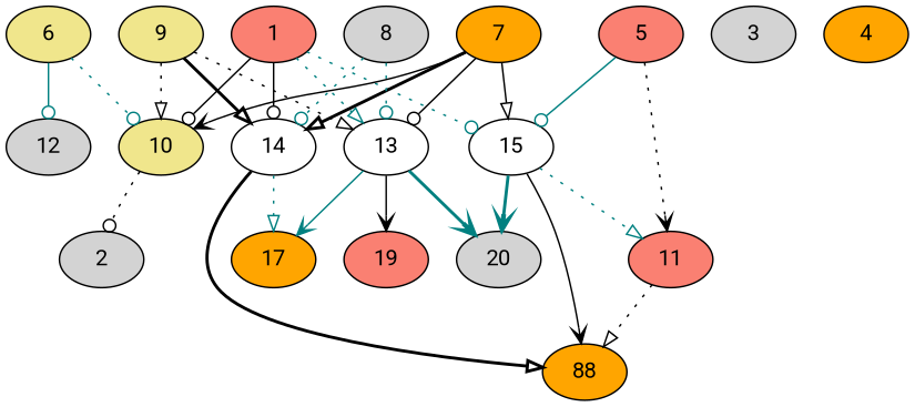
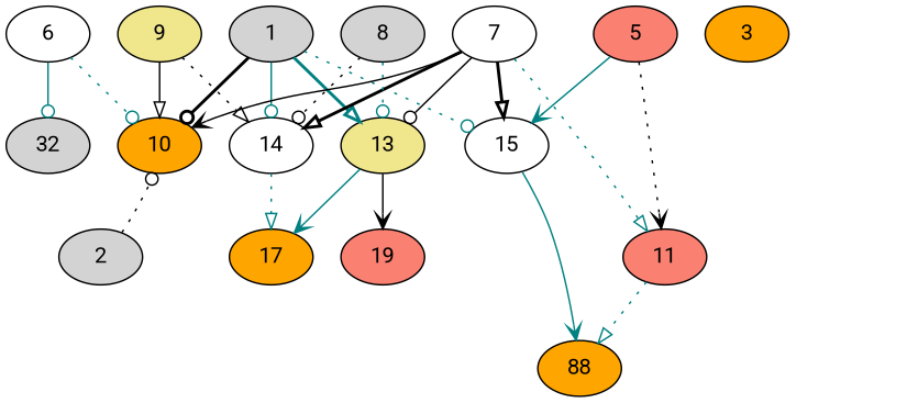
  digraph {
    fontname=Roboto
    node [alpha=0.16 fillcolor=orange fontname=Roboto style=filled]
    edge [arrowhead=odot color=black fontname=Roboto style=dotted]
-   1 [alpha=0.11 expect_size=41794560 fillcolor=salmon]
-   10 [alpha=0.12 expect_size=39471104 fillcolor=khaki]
-   13 [expect_size=44329984 fillcolor=white]
+   1 [alpha=0.11 expect_size=41794560 fillcolor=lightgrey]
+   10 [alpha=0.12 expect_size=39471104]
+   13 [expect_size=44329984 fillcolor=khaki]
    14 [expect_size=45016064 fillcolor=white]
    15 [alpha=0.01 expect_size=40982528 fillcolor=white]
    17 [alpha=0.07 expect_size=10716160]
    19 [alpha=0.15 expect_size=20190208 fillcolor=salmon]
-   20 [alpha=0.12 expect_size=31906816 fillcolor=lightgrey]
    n9 [alpha=0.10 expect_size=32088064 label=88]
    2 [alpha=0.18 expect_size=10151936 fillcolor=lightgrey]
-   3 [alpha=0.00 expect_size=29114368 fillcolor=lightgrey]
-   4 [alpha=0.18 expect_size=15306752]
+   3 [alpha=0.00 expect_size=29114368]
    5 [alpha=0.20 expect_size=51008512 fillcolor=salmon]
    11 [expect_size=23450624 fillcolor=salmon]
-   6 [alpha=0.07 expect_size=47501312 fillcolor=khaki]
-   12 [alpha=0.03 expect_size=48278528 fillcolor=lightgrey]
-   7 [alpha=0.09 expect_size=34684928]
+   6 [alpha=0.07 expect_size=47501312 fillcolor=white]
+   12 [alpha=0.03 expect_size=48278528 fillcolor=lightgrey label=32]
+   7 [alpha=0.09 expect_size=34684928 fillcolor=white]
    8 [alpha=0.15 expect_size=19272704 fillcolor=lightgrey]
    9 [alpha=0.05 expect_size=30666752 fillcolor=khaki]
-   1 -> 10 [style=solid]
-   1 -> 13 [arrowhead=onormal color=teal]
-   1 -> 14 [style=solid]
+   1 -> 10 [style=bold]
+   1 -> 13 [arrowhead=onormal color=teal style=bold]
+   1 -> 14 [color=teal style=solid]
    1 -> 15 [color=teal]
    13 -> 17 [arrowhead=vee color=teal style=solid]
    13 -> 19 [arrowhead=vee style=solid]
-   13 -> 20 [arrowhead=vee color=teal style=bold]
    14 -> 17 [arrowhead=onormal color=teal]
-   14 -> n9 [arrowhead=onormal style=bold]
-   15 -> 20 [arrowhead=vee color=teal style=bold]
-   15 -> n9 [arrowhead=vee style=solid]
-   10 -> 2
-   5 -> 15 [color=teal style=solid]
+   15 -> n9 [arrowhead=vee color=teal style=solid]
+   2 -> 10
+   5 -> 15 [arrowhead=vee color=teal style=solid]
    5 -> 11 [arrowhead=vee]
-   11 -> n9 [arrowhead=onormal]
+   11 -> n9 [arrowhead=onormal color=teal]
    6 -> 10 [color=teal]
    6 -> 12 [color=teal style=solid]
    7 -> 10 [arrowhead=vee style=solid]
    7 -> 13 [style=solid]
    7 -> 14 [arrowhead=onormal style=bold]
-   7 -> 15 [arrowhead=onormal style=solid]
-   15 -> 11 [arrowhead=onormal color=teal]
+   7 -> 15 [arrowhead=onormal style=bold]
+   7 -> 11 [arrowhead=onormal color=teal]
    8 -> 13 [color=teal]
-   8 -> 14 [color=teal]
-   9 -> 10 [arrowhead=onormal]
-   9 -> 13 [arrowhead=onormal]
-   9 -> 14 [arrowhead=onormal style=bold]
+   8 -> 14
+   9 -> 10 [arrowhead=onormal style=solid]
+   9 -> 14 [arrowhead=onormal]
  }
